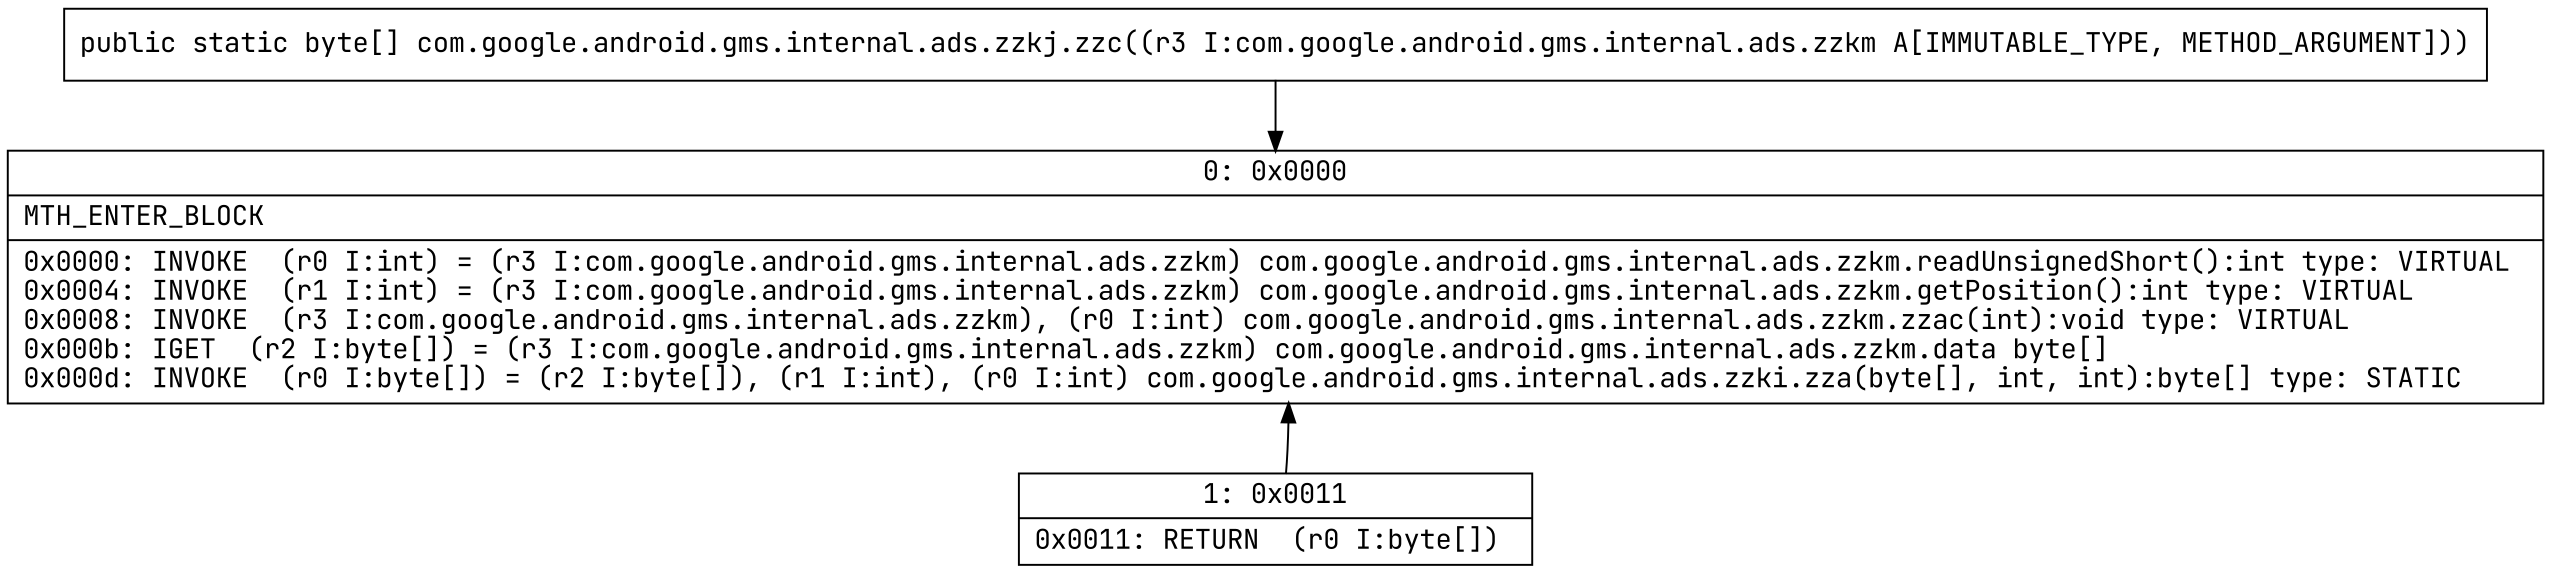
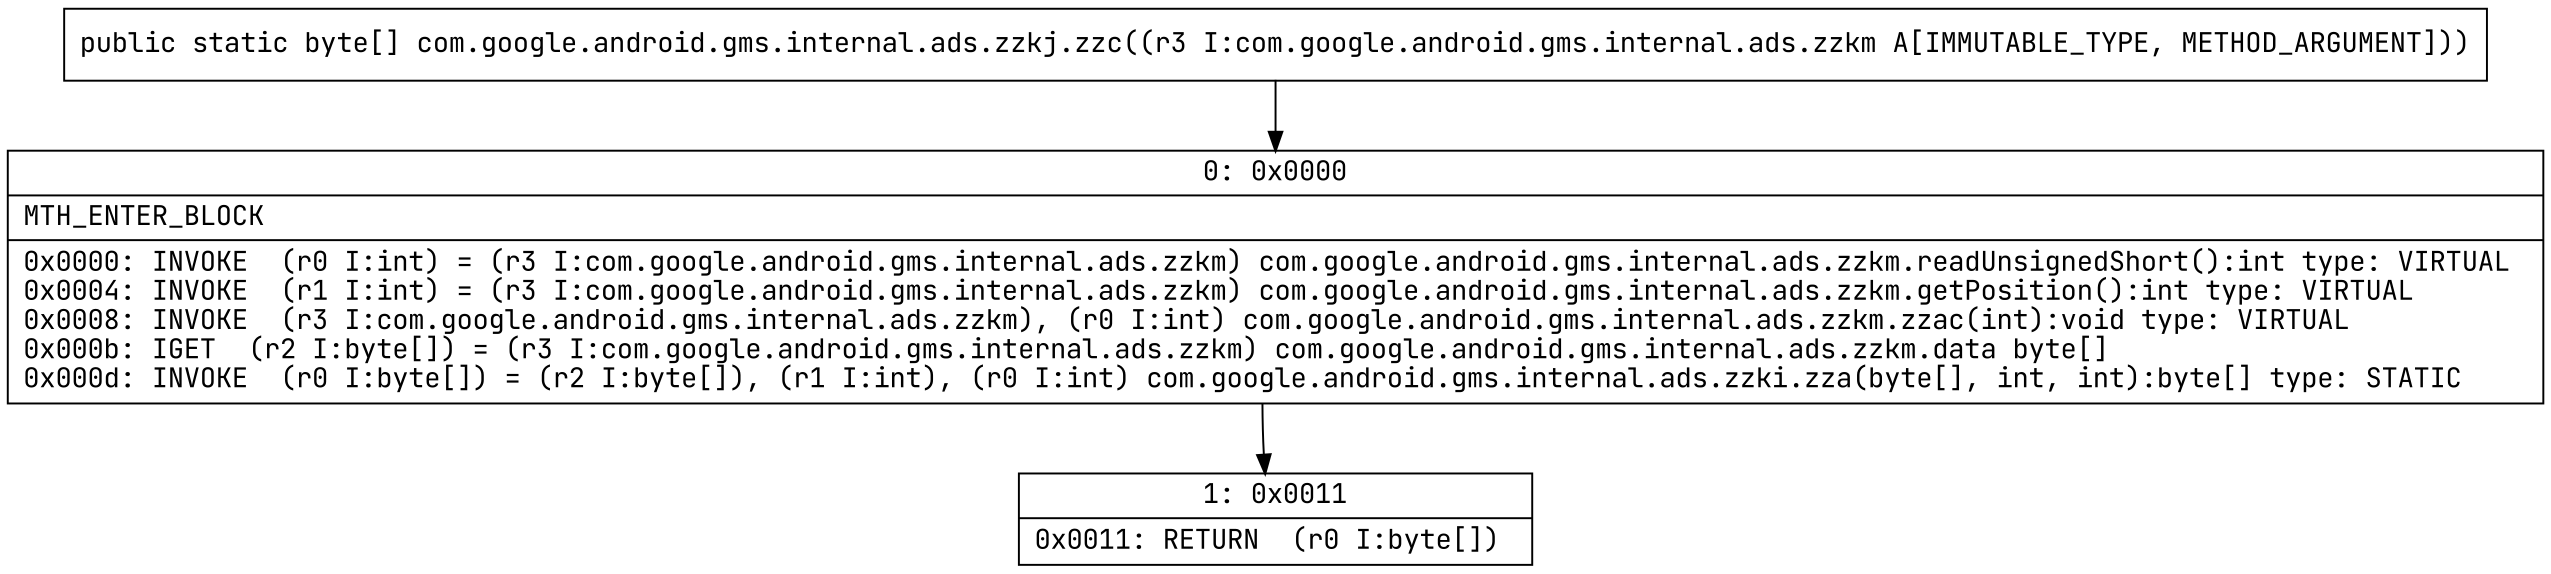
  digraph {
    fontname="JetBrains Mono"
    node [shape=record fontname="JetBrains Mono"]
    edge [fontname="JetBrains Mono"]
    n1 [label="{0\:\ 0x0000|MTH_ENTER_BLOCK\l|0x0000: INVOKE  (r0 I:int) = (r3 I:com.google.android.gms.internal.ads.zzkm) com.google.android.gms.internal.ads.zzkm.readUnsignedShort():int type: VIRTUAL \l0x0004: INVOKE  (r1 I:int) = (r3 I:com.google.android.gms.internal.ads.zzkm) com.google.android.gms.internal.ads.zzkm.getPosition():int type: VIRTUAL \l0x0008: INVOKE  (r3 I:com.google.android.gms.internal.ads.zzkm), (r0 I:int) com.google.android.gms.internal.ads.zzkm.zzac(int):void type: VIRTUAL \l0x000b: IGET  (r2 I:byte[]) = (r3 I:com.google.android.gms.internal.ads.zzkm) com.google.android.gms.internal.ads.zzkm.data byte[] \l0x000d: INVOKE  (r0 I:byte[]) = (r2 I:byte[]), (r1 I:int), (r0 I:int) com.google.android.gms.internal.ads.zzki.zza(byte[], int, int):byte[] type: STATIC \l}"]
    n2 [label="{1\:\ 0x0011|0x0011: RETURN  (r0 I:byte[]) \l}"]
    n3 [label="{public static byte[] com.google.android.gms.internal.ads.zzkj.zzc((r3 I:com.google.android.gms.internal.ads.zzkm A[IMMUTABLE_TYPE, METHOD_ARGUMENT])) }"]
-   n2 -> n1
+   n1 -> n2
    n3 -> n1
  }
